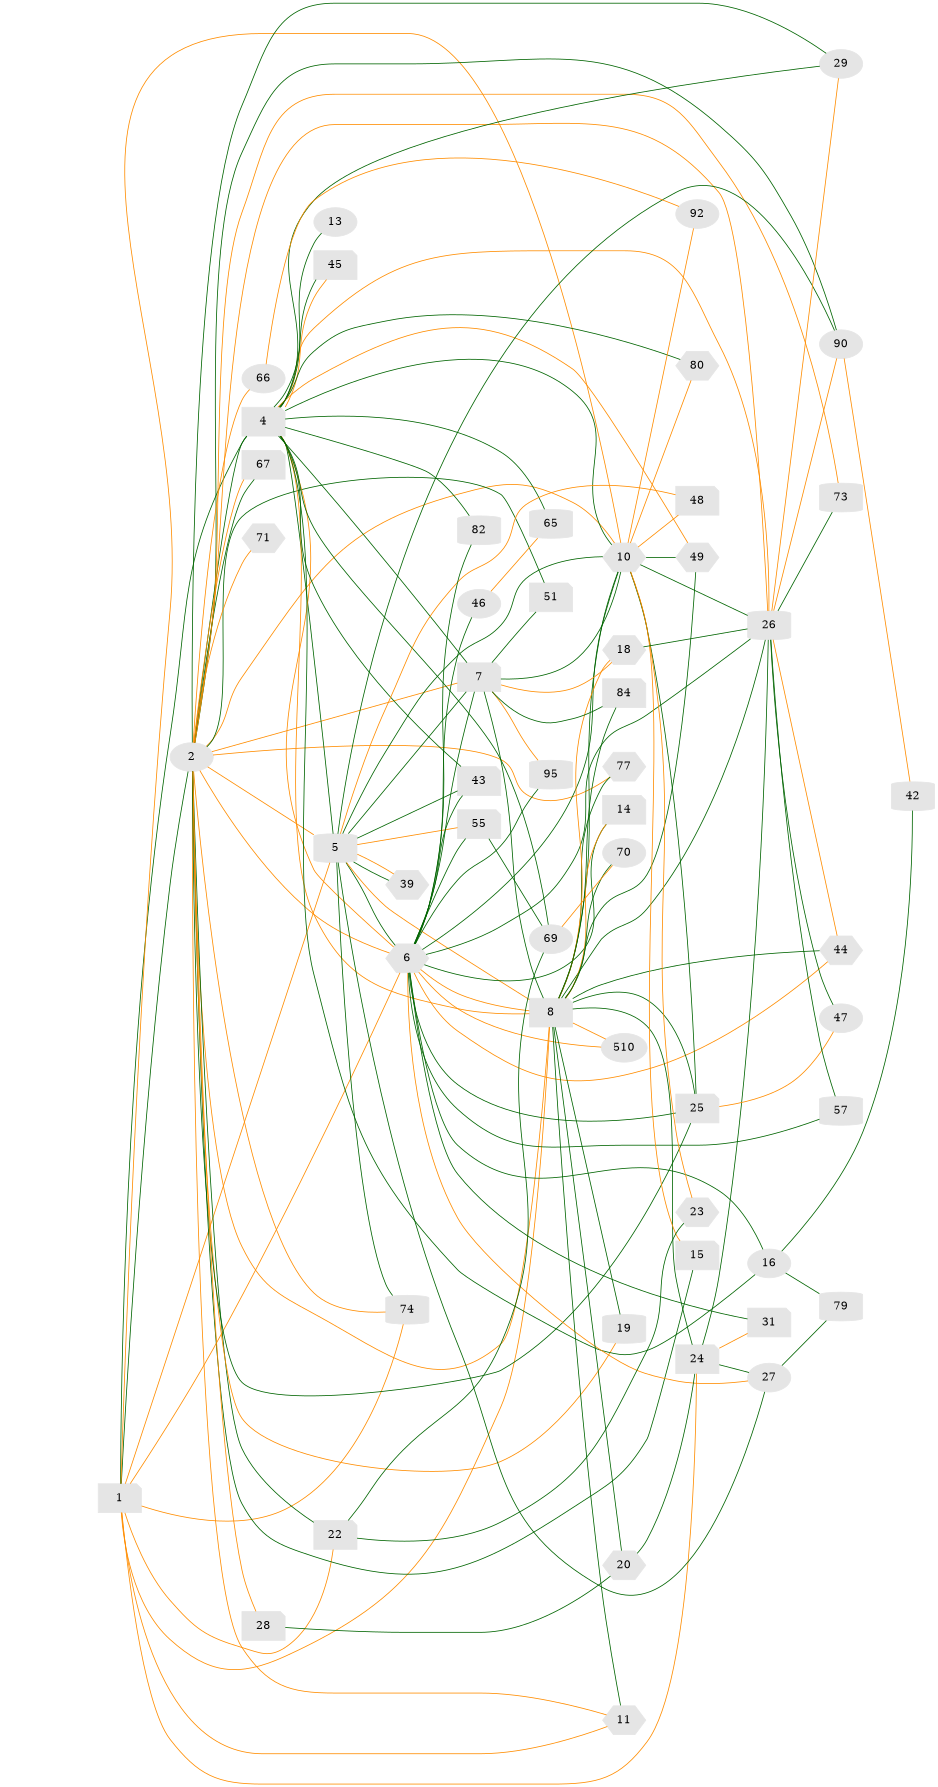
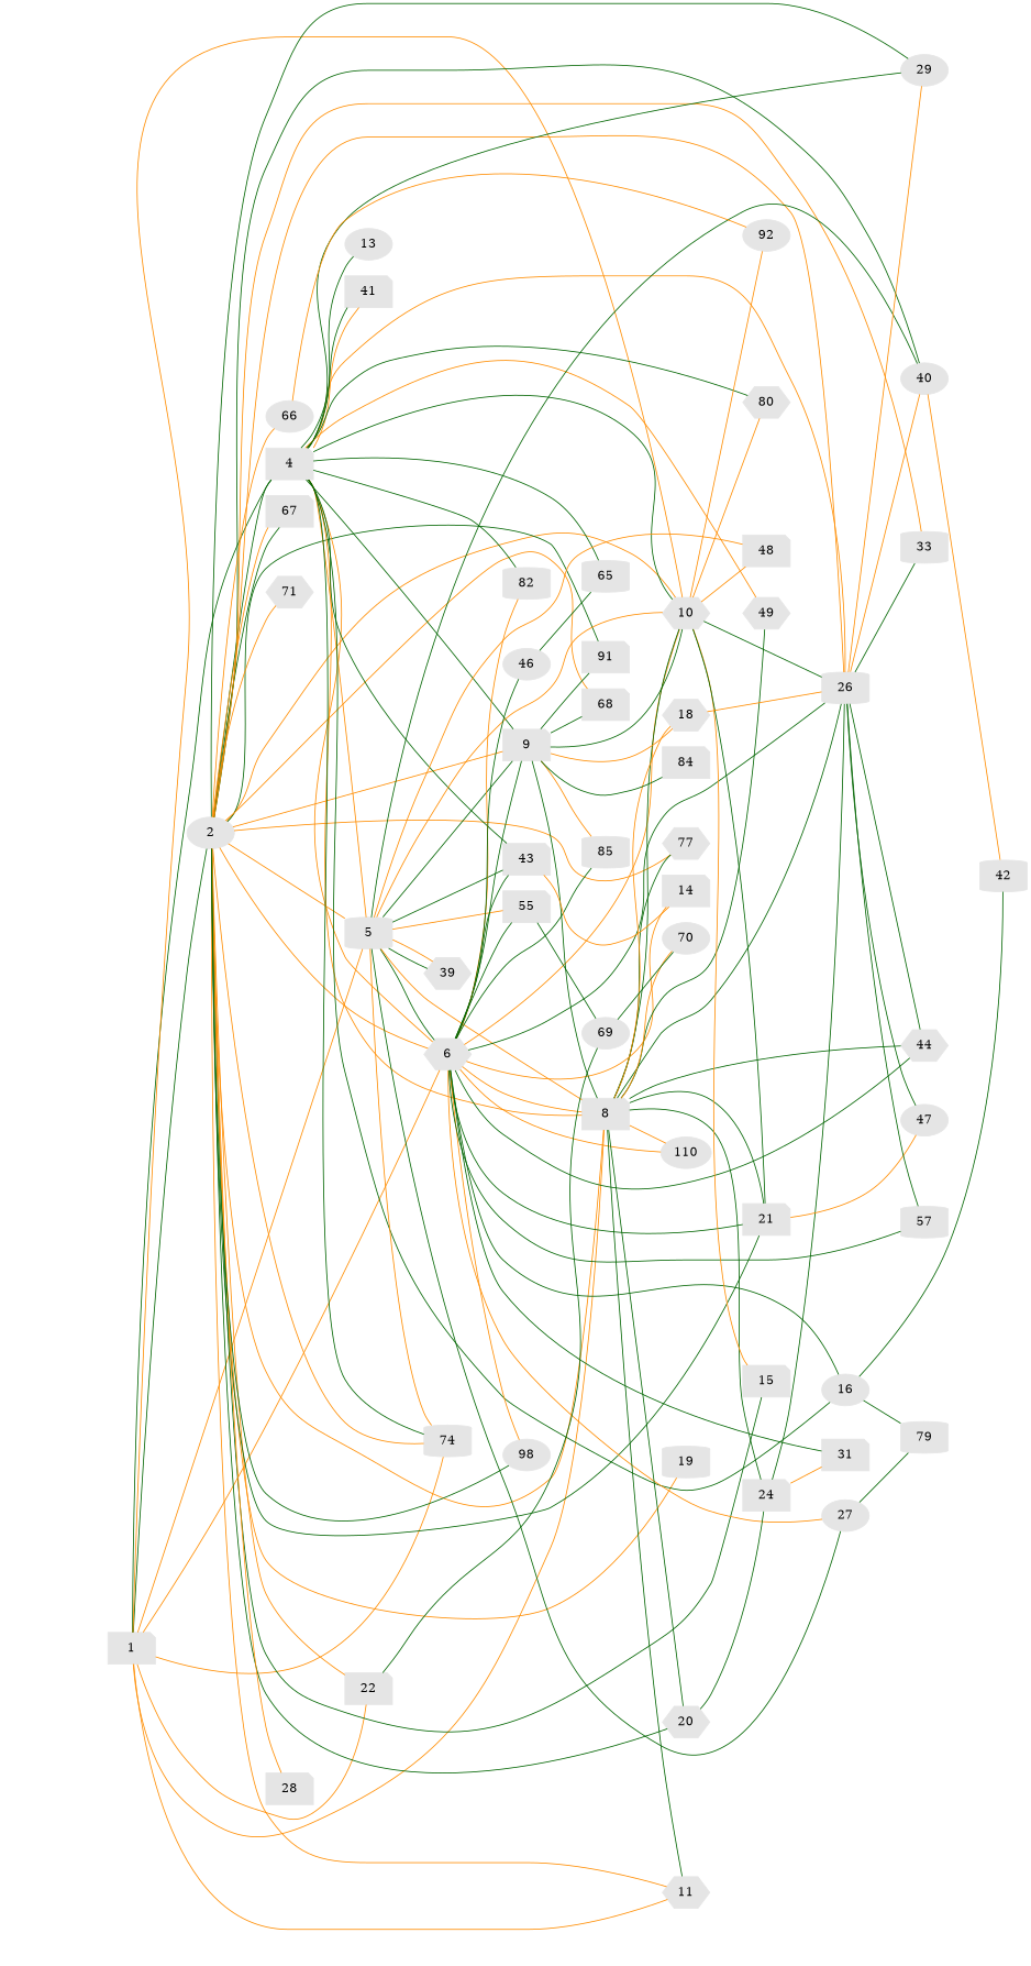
  graph {
    rankdir=LR
    node [color=gray90 shape=note style=filled]
    edge [color=darkgreen]
    1 [super="+38"]
    2 [shape=ellipse super="+89+112+103+21+17+52+54+12+3+32"]
    4 [super="+53"]
    5 [shape=cylinder]
    6 [shape=hexagon super="+9+60+58+37"]
    8
    10 [shape=hexagon super="+50+81"]
    11 [shape=hexagon super="+76"]
    22
    24 [super="+86+56"]
    74 [shape=cylinder super="+94+83"]
-   7 [super="+102"]
+   7 [super="+102" label=9]
    15
    19 [shape=cylinder]
    20 [shape=hexagon]
-   25 [super="+72"]
+   25 [super="+72" label=21]
    26 [shape=cylinder super="+35+63"]
    28
    29 [shape=ellipse]
-   40 [shape=ellipse super="+87" label=90]
-   51
+   40 [shape=ellipse super="+87"]
+   51 [label=91]
    66 [shape=ellipse]
    67
+   68
    71 [shape=hexagon]
-   73 [shape=cylinder]
+   73 [shape=cylinder label=33]
    77 [shape=hexagon]
+   98 [shape=ellipse]
    13 [shape=ellipse]
    16 [shape=ellipse]
-   41 [label=45]
+   41
    43 [super="+78"]
    49 [shape=hexagon super="+59"]
    65 [shape=cylinder]
    80 [shape=hexagon]
    82 [shape=cylinder]
    27 [shape=ellipse]
    39 [shape=hexagon]
    48
    55 [super="+96"]
    14
    31
    44 [shape=hexagon]
    46 [shape=ellipse]
    57 [shape=cylinder]
-   85 [shape=cylinder label=95]
-   110 [shape=ellipse label=510]
+   85 [shape=cylinder]
+   110 [shape=ellipse]
    18 [shape=hexagon]
    84 [super="+109"]
    70 [shape=ellipse]
-   23 [shape=hexagon]
    92 [shape=ellipse]
    69 [shape=ellipse]
    47 [shape=ellipse]
    42 [shape=cylinder]
    79 [shape=cylinder]
    1 -- 2 [weight=2]
    1 -- 4
    1 -- 5 [color=darkorange]
    1 -- 6 [color=darkorange weight=2]
    1 -- 8 [color=darkorange]
    1 -- 10 [color=darkorange weight=2]
    1 -- 11 [color=darkorange weight=2]
    1 -- 22 [color=darkorange]
-   1 -- 24 [color=darkorange]
    1 -- 74 [color=darkorange]
    2 -- 4 [weight=4]
    2 -- 5 [color=darkorange weight=4]
    2 -- 6 [color=darkorange weight=5]
    2 -- 8 [color=darkorange weight=6]
    2 -- 10 [color=darkorange weight=6]
    2 -- 11 [color=darkorange]
-   2 -- 22
+   2 -- 22 [color=darkorange]
    2 -- 74 [color=darkorange]
    2 -- 7 [color=darkorange weight=3]
    2 -- 15
    2 -- 19 [color=darkorange]
-   28 -- 20
+   2 -- 20
    2 -- 25
    2 -- 26 [color=darkorange weight=3]
    2 -- 28 [color=darkorange weight=2]
    2 -- 29
    2 -- 40
    2 -- 51
    2 -- 66 [color=darkorange weight=2]
    2 -- 67
    2 -- 67 [color=darkorange]
+   2 -- 68 [color=darkorange]
    2 -- 71 [color=darkorange]
    2 -- 73 [color=darkorange]
    2 -- 77 [color=darkorange weight=2]
-   4 -- 5
+   2 -- 98
+   4 -- 5 [color=darkorange]
    4 -- 6 [color=darkorange weight=3]
    4 -- 8 [color=darkorange weight=2]
    4 -- 10
-   4 -- 69
+   4 -- 74
    4 -- 7
    4 -- 26 [color=darkorange]
    4 -- 29
    4 -- 13
    4 -- 16
    4 -- 41 [color=darkorange]
    4 -- 41
    4 -- 43
    4 -- 49 [color=darkorange]
    4 -- 65
    4 -- 80
    4 -- 82
    5 -- 6 [weight=3]
    5 -- 8 [color=darkorange]
-   5 -- 10
-   5 -- 74
+   5 -- 10 [color=darkorange]
+   5 -- 74 [color=darkorange]
    5 -- 7
    5 -- 40
    5 -- 43
    5 -- 27
    5 -- 39
    5 -- 39 [color=darkorange]
    5 -- 48 [color=darkorange]
    5 -- 55 [color=darkorange weight=2]
    6 -- 8 [color=darkorange weight=2]
-   6 -- 10 [weight=5]
+   6 -- 10 [color=darkorange weight=5]
    6 -- 7 [weight=2]
    6 -- 25
    6 -- 26 [weight=2]
+   6 -- 98 [color=darkorange]
    6 -- 16
    6 -- 43
-   6 -- 82
+   6 -- 82 [color=darkorange]
    6 -- 27 [color=darkorange]
    6 -- 55
-   6 -- 14
+   6 -- 14 [color=darkorange]
    6 -- 31
-   6 -- 44 [color=darkorange]
+   6 -- 44
    6 -- 46
    6 -- 57
    6 -- 85
    6 -- 110 [color=darkorange]
    8 -- 10
    8 -- 11
    8 -- 24
-   8 -- 19
    8 -- 20
    8 -- 25
    8 -- 26
    8 -- 77
    8 -- 49
-   8 -- 14 [color=darkorange]
+   43 -- 14 [color=darkorange]
    8 -- 44
    8 -- 110 [color=darkorange]
    8 -- 18 [color=darkorange]
-   8 -- 84 [weight=2]
-   8 -- 70
+   8 -- 70 [color=darkorange]
    10 -- 15 [color=darkorange]
    10 -- 25
    10 -- 26
-   10 -- 49
    10 -- 80 [color=darkorange]
    10 -- 48 [color=darkorange]
-   10 -- 23 [color=darkorange]
    10 -- 92 [color=darkorange]
-   22 -- 23
    22 -- 69
    24 -- 26
-   24 -- 27
    24 -- 31 [color=darkorange]
    7 -- 8
    7 -- 10
    7 -- 51
+   7 -- 68
    7 -- 85 [color=darkorange]
    7 -- 18 [color=darkorange]
    7 -- 84
    20 -- 24
    25 -- 47 [color=darkorange]
    26 -- 29 [color=darkorange]
    26 -- 40 [color=darkorange]
    26 -- 73
-   26 -- 44 [color=darkorange]
+   26 -- 44
    26 -- 57
    26 -- 47
    40 -- 42 [color=darkorange]
    66 -- 92 [color=darkorange]
    16 -- 42
    16 -- 79
    27 -- 79
    55 -- 69
-   46 -- 65 [color=darkorange]
-   18 -- 26
-   69 -- 70 [color=darkorange]
+   46 -- 65
+   18 -- 26 [color=darkorange]
+   69 -- 70
  }
